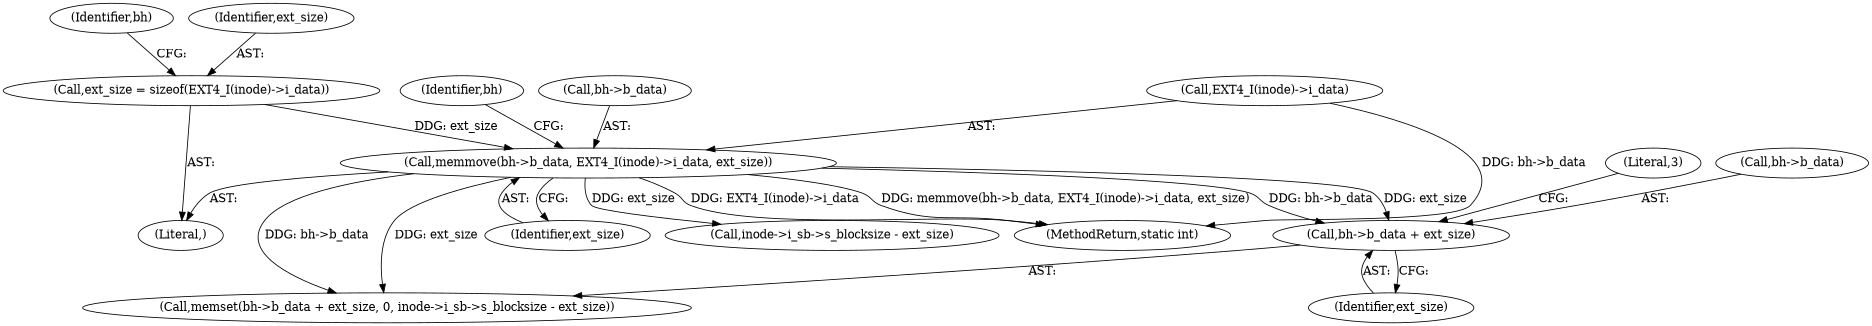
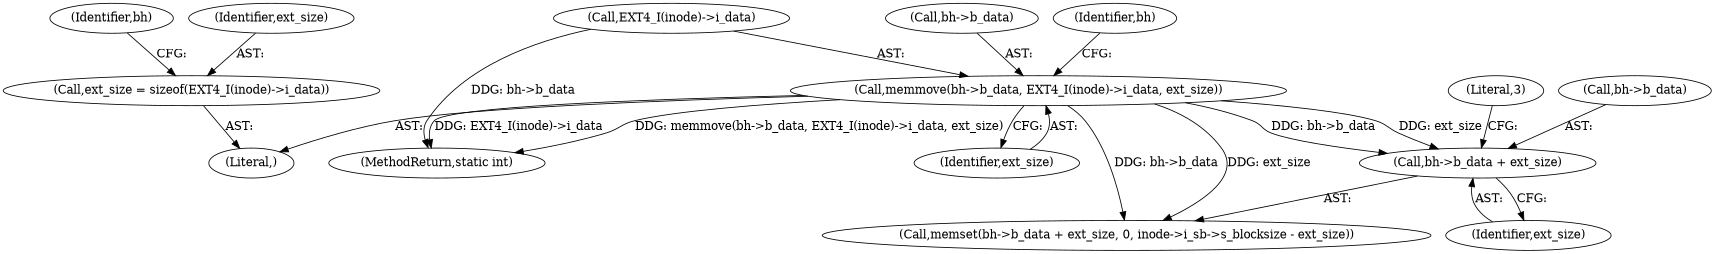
  digraph {
    n1 [label="(Call,bh->b_data + ext_size)"]
    n2 [label="(Identifier,ext_size)"]
    n3 [label="(Call,memset(bh->b_data + ext_size, 0, inode->i_sb->s_blocksize - ext_size))"]
    n4 [label="(MethodReturn,static int)"]
    n5 [label="(Call,memmove(bh->b_data, EXT4_I(inode)->i_data, ext_size))"]
    n6 [label="(Identifier,ext_size)"]
    n7 [label="(Literal,)"]
-   n8 [label="(Call,inode->i_sb->s_blocksize - ext_size)"]
    n9 [label="(Call,ext_size = sizeof(EXT4_I(inode)->i_data))"]
    n10 [label="(Literal,3)"]
    n11 [label="(Identifier,bh)"]
    n12 [label="(Identifier,bh)"]
    n13 [label="(Call,bh->b_data)"]
    n14 [label="(Identifier,ext_size)"]
    n15 [label="(Call,EXT4_I(inode)->i_data)"]
    n16 [label="(Call,bh->b_data)"]
    n1 -> n2 [label="CFG: "]
    n1 -> n3 [label="AST: "]
    n2 -> n1 [label="AST: "]
    n5 -> n1 [label="DDG: bh->b_data"]
    n5 -> n1 [label="DDG: ext_size"]
    n5 -> n3 [label="DDG: bh->b_data"]
    n5 -> n3 [label="DDG: ext_size"]
    n5 -> n4 [label="DDG: memmove(bh->b_data, EXT4_I(inode)->i_data, ext_size)"]
    n5 -> n4 [label="DDG: EXT4_I(inode)->i_data"]
    n5 -> n6 [label="CFG: "]
    n5 -> n7 [label="AST: "]
-   n5 -> n8 [label="DDG: ext_size"]
    n6 -> n5 [label="AST: "]
-   n9 -> n5 [label="DDG: ext_size"]
    n9 -> n7 [label="AST: "]
    n10 -> n1 [label="CFG: "]
    n11 -> n9 [label="CFG: "]
    n12 -> n5 [label="CFG: "]
    n13 -> n1 [label="AST: "]
    n14 -> n9 [label="AST: "]
    n15 -> n4 [label="DDG: bh->b_data"]
    n15 -> n5 [label="AST: "]
    n16 -> n5 [label="AST: "]
  }
